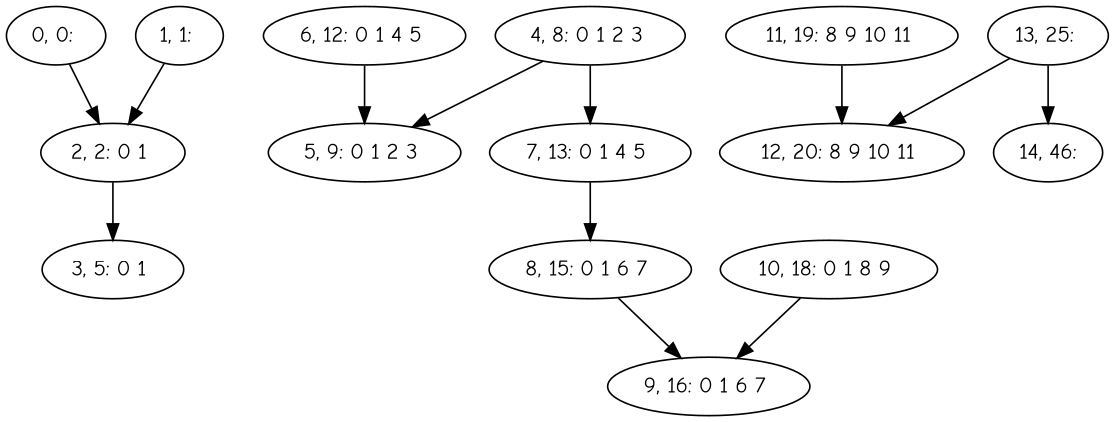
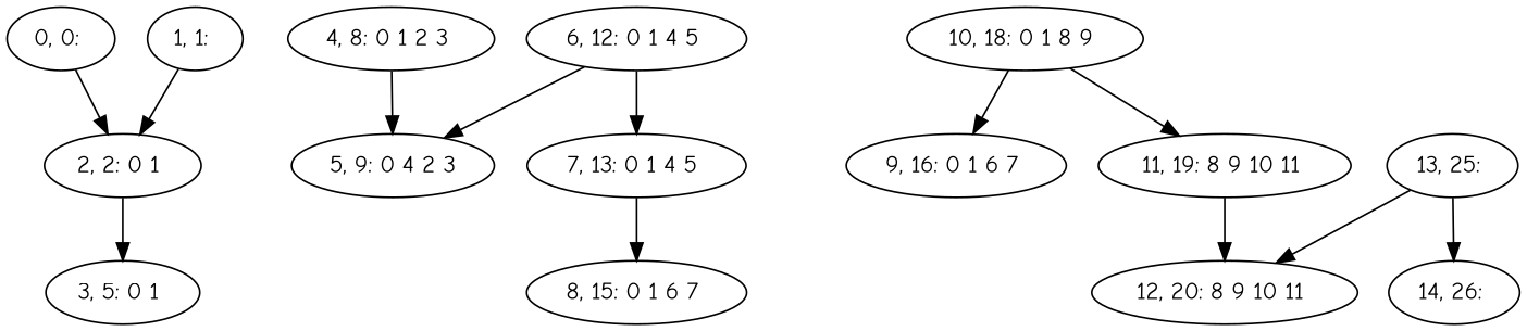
  digraph {
    fontname="Comic Neue"
    node [fontname="Comic Neue"]
    edge [fontname="Comic Neue"]
    n1 [label="0, 0: "]
    n2 [label="2, 2: 0 1 "]
    n3 [label="1, 1: "]
    n4 [label="3, 5: 0 1 "]
    n5 [label="4, 8: 0 1 2 3 "]
-   n6 [label="5, 9: 0 1 2 3 "]
+   n6 [label="5, 9: 0 4 2 3"]
    n7 [label="6, 12: 0 1 4 5 "]
    n8 [label="7, 13: 0 1 4 5 "]
    n9 [label="8, 15: 0 1 6 7 "]
    n10 [label="9, 16: 0 1 6 7 "]
    n11 [label="10, 18: 0 1 8 9 "]
    n12 [label="11, 19: 8 9 10 11 "]
    n13 [label="12, 20: 8 9 10 11 "]
    n14 [label="13, 25: "]
-   n15 [label="14, 46:"]
+   n15 [label="14, 26: "]
    n1 -> n2
    n2 -> n4
    n3 -> n2
    n5 -> n6
    n7 -> n6
-   n5 -> n8
+   n7 -> n8
    n8 -> n9
-   n9 -> n10
    n11 -> n10
+   n11 -> n12
    n12 -> n13
    n14 -> n13
    n14 -> n15
  }
